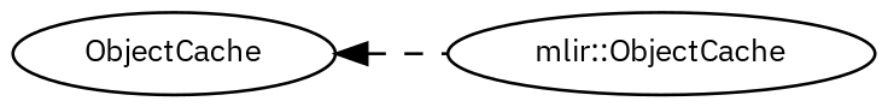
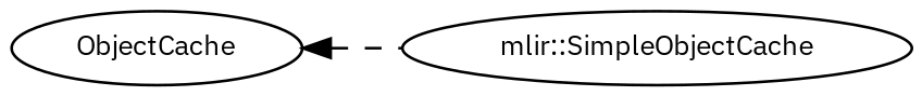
  digraph {
    rankdir=LR
    fontname="IBM Plex Sans"
    node [color=black fontname="IBM Plex Sans" fontsize=10 shape=ellipse]
    n1 [height=0.2 label=ObjectCache width=0.4]
-   n2 [height=0.2 label="mlir::ObjectCache" width=0.4]
+   n2 [height=0.2 label="mlir::SimpleObjectCache" width=0.4]
    n1 -> n2 [color=black dir=back fontname="IBM Plex Sans" fontsize=10 labelfontname=Helvetica labelfontsize=10 style=dashed]
  }
